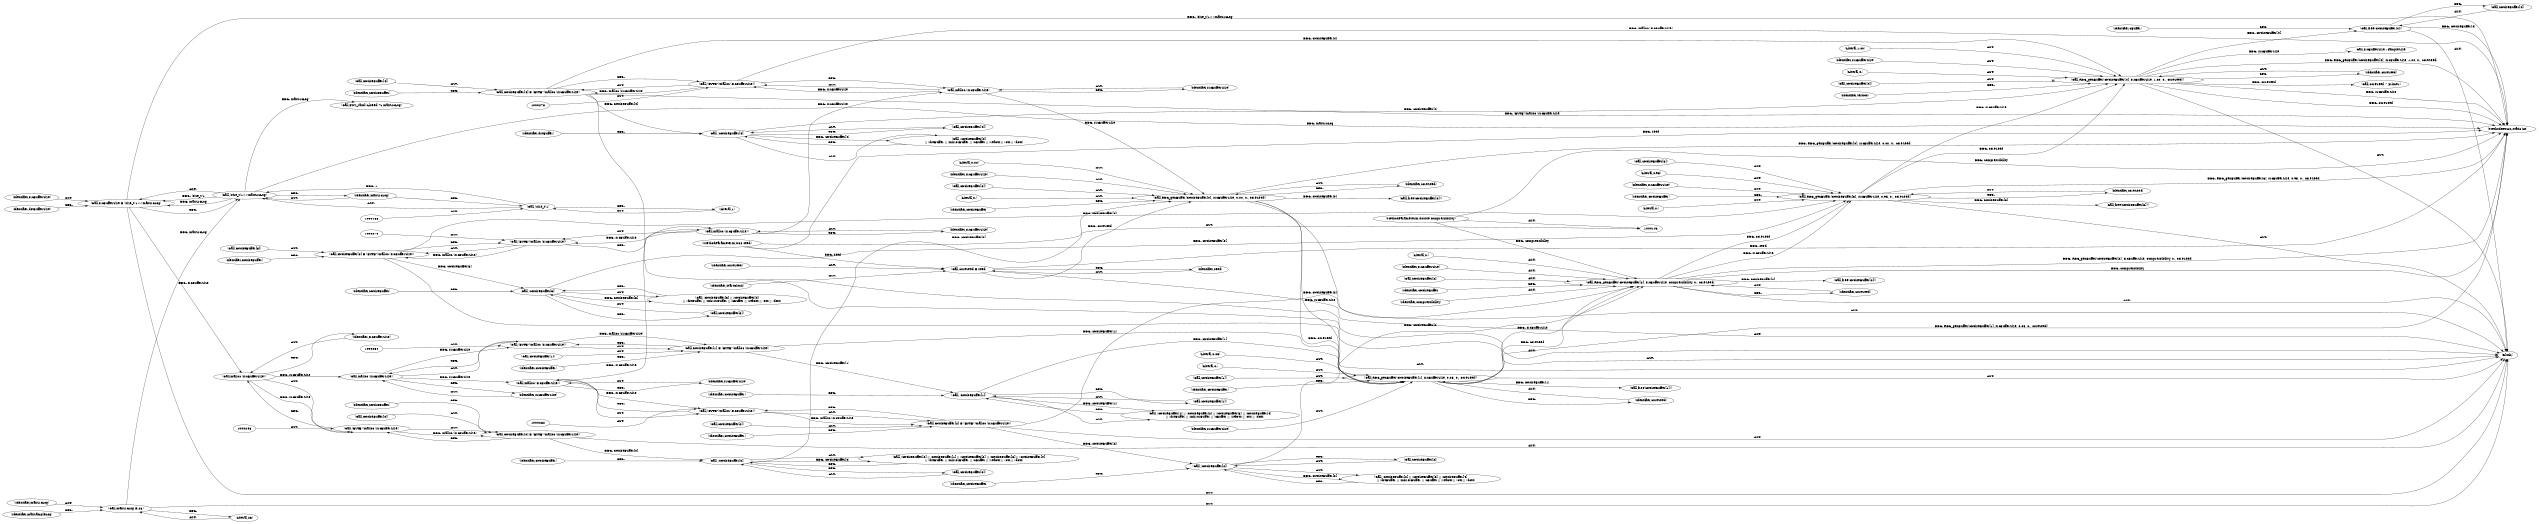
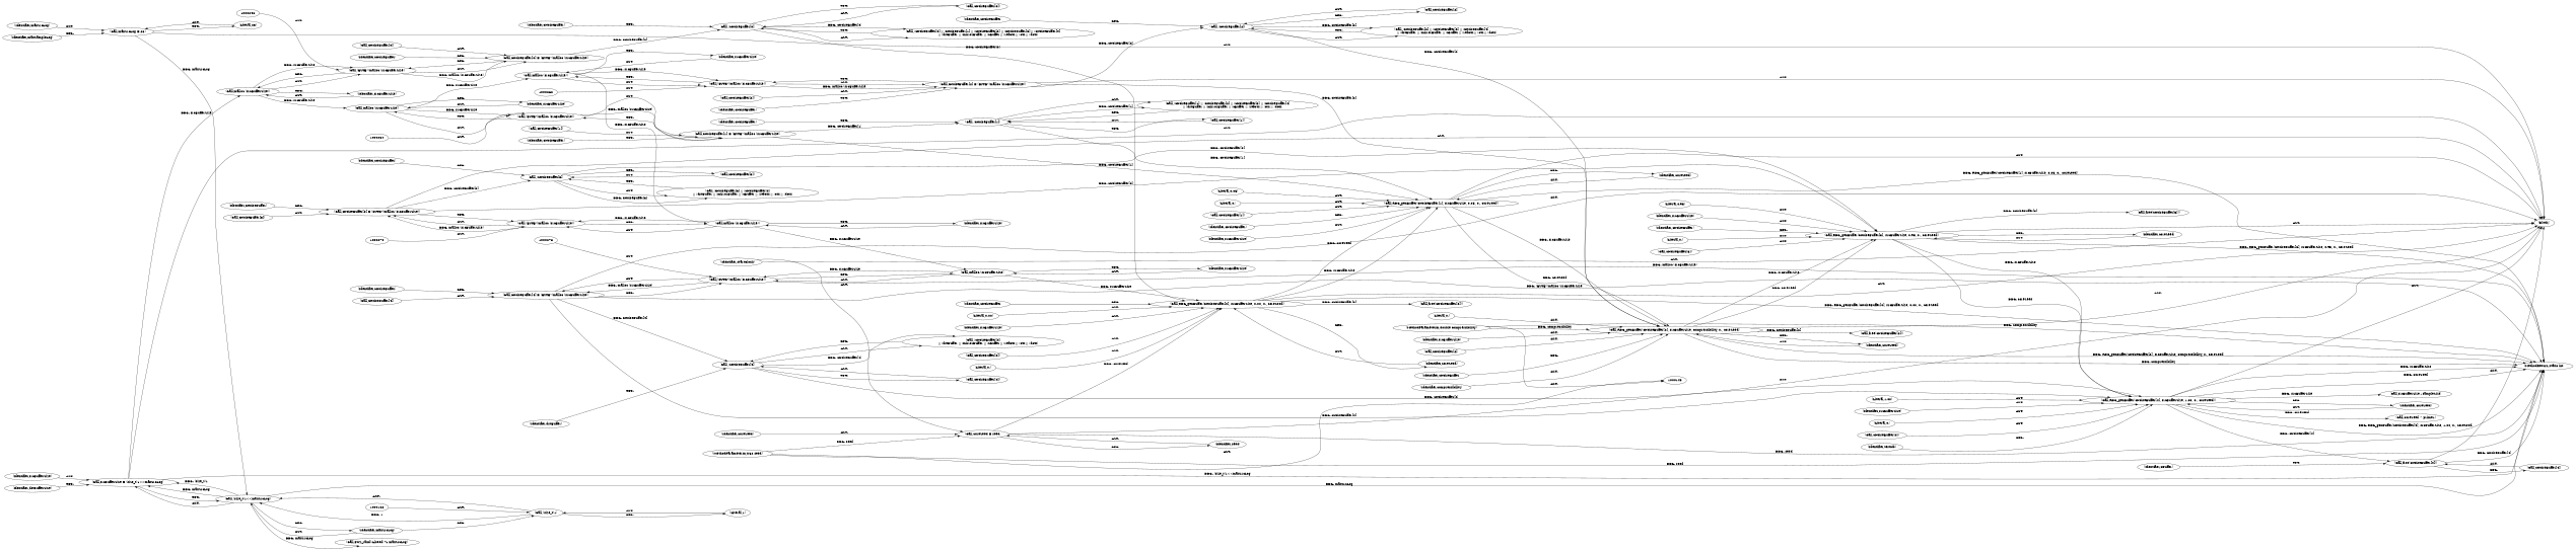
  digraph {
    rankdir=LR
    n1 [label="(Call,free(cNoiseBuffer[4]))"]
    n2 [label="(MethodReturn,static int)"]
    n3 [label="(Block,)"]
    n4 [label="(Call,cNoiseBuffer[4])"]
    n5 [label="(Call,RDG_genBuffer(cNoiseBuffer[4], srcBufferSize, 1.00, 0., coreSeed))"]
    n6 [label="(Identifier,coreSeed)"]
    n7 [label="(Call,coreSeed ^ prime1)"]
    n8 [label="(Call,srcBufferSize - sampleSize)"]
    n9 [label="(Call,!cNoiseBuffer[4])"]
    n10 [label="(Call,!cNoiseBuffer[4]\n           || !dstBuffer || !mirrorBuffer || !cBuffer || !refCtx || !ctx || !dctx)"]
    n11 [label="(Call,cNoiseBuffer[4])"]
    n12 [label="(Call,cNoiseBuffer[4] = (BYTE*)malloc (srcBufferSize))"]
    n13 [label="(Call,(BYTE*)malloc (srcBufferSize))"]
    n14 [label="(Call,malloc (srcBufferSize))"]
    n15 [label="(Call,RDG_genBuffer(cNoiseBuffer[0], srcBufferSize, 0.00, 0., coreSeed))"]
    n16 [label="(Identifier,srcBufferSize)"]
    n17 [label="(Call,RDG_genBuffer(cNoiseBuffer[1], srcBufferSize, 0.05, 0., coreSeed))"]
    n18 [label="(Identifier,coreSeed)"]
    n19 [label="(Call,free(cNoiseBuffer[0]))"]
    n20 [label="(Call,malloc (srcBufferSize))"]
    n21 [label="(Call,(BYTE*)malloc (srcBufferSize))"]
    n22 [label="(Identifier,srcBufferSize)"]
    n23 [label="(Call,cNoiseBuffer[3] = (BYTE*)malloc (srcBufferSize))"]
    n24 [label="(Call,malloc (srcBufferSize))"]
    n25 [label="(Call,(BYTE*)malloc (srcBufferSize))"]
    n26 [label="(Identifier,srcBufferSize)"]
    n27 [label="(Call,cNoiseBuffer[2] = (BYTE*)malloc (srcBufferSize))"]
    n28 [label="(Call,malloc (srcBufferSize))"]
    n29 [label="(Call,(BYTE*)malloc (srcBufferSize))"]
    n30 [label="(Identifier,srcBufferSize)"]
    n31 [label="(Call,cNoiseBuffer[1] = (BYTE*)malloc (srcBufferSize))"]
    n32 [label="(Call,malloc (srcBufferSize))"]
    n33 [label="(Call,(BYTE*)malloc (srcBufferSize))"]
    n34 [label="(Identifier,srcBufferSize)"]
    n35 [label="(Call,cNoiseBuffer[0] = (BYTE*)malloc (srcBufferSize))"]
    n36 [label="(Call,srcBufferSize = (size_t)1<<maxSrcLog)"]
    n37 [label="(Call,(size_t)1<<maxSrcLog)"]
    n38 [label="(Call,FUZ_rand(&lseed) % maxSrcLog)"]
    n39 [label="(Identifier,maxSrcLog)"]
    n40 [label="(Call,(size_t)1)"]
    n41 [label="(Literal,1)"]
    n42 [label="(Call,maxSrcLog = 23)"]
    n43 [label="(Literal,23)"]
    n44 [label="(Call,RDG_genBuffer(cNoiseBuffer[3], srcBufferSize, 0.95, 0., coreSeed))"]
    n45 [label="(Identifier,coreSeed)"]
    n46 [label="(Call,free(cNoiseBuffer[3]))"]
    n47 [label="(Call,!cNoiseBuffer[3])"]
    n48 [label="(Call,!cNoiseBuffer[3] || !cNoiseBuffer[4]\n           || !dstBuffer || !mirrorBuffer || !cBuffer || !refCtx || !ctx || !dctx)"]
    n49 [label="(Call,cNoiseBuffer[3])"]
    n50 [label="(Call,RDG_genBuffer(cNoiseBuffer[2], srcBufferSize, compressibility, 0., coreSeed))"]
    n51 [label="(Identifier,coreSeed)"]
    n52 [label="(Call,free(cNoiseBuffer[2]))"]
    n53 [label="(Call,!cNoiseBuffer[2])"]
    n54 [label="(Call,!cNoiseBuffer[2] || !cNoiseBuffer[3] || !cNoiseBuffer[4]\n           || !dstBuffer || !mirrorBuffer || !cBuffer || !refCtx || !ctx || !dctx)"]
    n55 [label="(Call,cNoiseBuffer[2])"]
-   n56 [label="(Call,free(cNoiseBuffer[1]))"]
    n57 [label="(Identifier,coreSeed)"]
    n58 [label="(Call,!cNoiseBuffer[1])"]
    n59 [label="(Call,!cNoiseBuffer[1] || !cNoiseBuffer[2] || !cNoiseBuffer[3] || !cNoiseBuffer[4]\n           || !dstBuffer || !mirrorBuffer || !cBuffer || !refCtx || !ctx || !dctx)"]
    n60 [label="(Call,cNoiseBuffer[1])"]
    n61 [label="(Call,!cNoiseBuffer[0])"]
    n62 [label="(Call,cNoiseBuffer[0])"]
    n63 [label="(Call,!cNoiseBuffer[0] || !cNoiseBuffer[1] || !cNoiseBuffer[2] || !cNoiseBuffer[3] || !cNoiseBuffer[4]\n           || !dstBuffer || !mirrorBuffer || !cBuffer || !refCtx || !ctx || !dctx)"]
    n64 [label="(Call,coreSeed = seed)"]
    n65 [label="(Identifier,seed)"]
    n66 [label="(MethodParameterIn,U32 seed)"]
    n67 [label=1000143]
    n68 [label="(MethodParameterIn,double compressibility)"]
    n69 [label="(Identifier,startClock)"]
    n70 [label="(Identifier,cNoiseBuffer)"]
    n71 [label="(Identifier,cNoiseBuffer)"]
    n72 [label="(Identifier,testNb)"]
    n73 [label="(Identifier,cNoiseBuffer)"]
    n74 [label="(Call,cNoiseBuffer[1])"]
    n75 [label="(Literal,1.00)"]
    n76 [label="(Identifier,cBuffer)"]
    n77 [label="(Literal,0.)"]
    n78 [label="(Identifier,coreSeed)"]
    n79 [label="(Literal,0.)"]
    n80 [label="(Identifier,srcBufferSize)"]
    n81 [label="(Identifier,srcBufferSize)"]
    n82 [label="(Identifier,dstBufferSize)"]
    n83 [label="(Call,cNoiseBuffer[2])"]
    n84 [label="(Literal,0.00)"]
    n85 [label="(Identifier,srcBufferSize)"]
    n86 [label="(Identifier,maxSrcLog)"]
    n87 [label="(Identifier,srcBufferSize)"]
    n88 [label="(Identifier,cNoiseBuffer)"]
    n89 [label="(Call,cNoiseBuffer[0])"]
    n90 [label="(Call,cNoiseBuffer[0])"]
    n91 [label="(Call,cNoiseBuffer[3])"]
    n92 [label="(Identifier,cNoiseBuffer)"]
    n93 [label="(Call,cNoiseBuffer[1])"]
    n94 [label="(Identifier,cNoiseBuffer)"]
    n95 [label="(Identifier,maxSampleLog)"]
    n96 [label="(Identifier,cNoiseBuffer)"]
    n97 [label="(Identifier,cNoiseBuffer)"]
    n98 [label="(Identifier,dstBuffer)"]
    n99 [label="(Identifier,cNoiseBuffer)"]
    n100 [label="(Call,cNoiseBuffer[2])"]
    n101 [label="(Identifier,srcBufferSize)"]
    n102 [label="(Call,cNoiseBuffer[3])"]
    n103 [label="(Literal,0.)"]
    n104 [label="(Identifier,cNoiseBuffer)"]
    n105 [label="(Identifier,cNoiseBuffer)"]
    n106 [label="(Identifier,compressibility)"]
    n107 [label="(Literal,0.)"]
    n108 [label="(Literal,0.05)"]
    n109 [label="(Identifier,cNoiseBuffer)"]
    n110 [label="(Literal,0.95)"]
    n111 [label="(Identifier,cNoiseBuffer)"]
    n112 [label="(Call,cNoiseBuffer[4])"]
    n113 [label="(Literal,0.)"]
    n114 [label="(Identifier,srcBufferSize)"]
    n115 [label="(Call,cNoiseBuffer[4])"]
    1000278
    1000168
    1000270
    1000262
    1000254
    1000246
    n1 -> n2 [label="DDG: cNoiseBuffer[4]"]
    n1 -> n3 [label="AST: "]
    n1 -> n4 [label="CFG: "]
    n4 -> n1 [label="AST: "]
    n5 -> n1 [label="DDG: cNoiseBuffer[4]"]
    n5 -> n2 [label="DDG: srcBufferSize"]
    n5 -> n2 [label="DDG: coreSeed"]
    n5 -> n2 [label="DDG: RDG_genBuffer(cNoiseBuffer[4], srcBufferSize, 1.00, 0., coreSeed)"]
    n5 -> n3 [label="AST: "]
    n5 -> n6 [label="CFG: "]
    n5 -> n7 [label="DDG: coreSeed"]
    n5 -> n8 [label="DDG: srcBufferSize"]
    n6 -> n5 [label="AST: "]
    n9 -> n5 [label="DDG: cNoiseBuffer[4]"]
    n9 -> n10 [label="AST: "]
    n9 -> n10 [label="DDG: cNoiseBuffer[4]"]
    n9 -> n11 [label="CFG: "]
    n10 -> n9 [label="CFG: "]
    n11 -> n9 [label="AST: "]
    n12 -> n2 [label="DDG: (BYTE*)malloc (srcBufferSize)"]
    n12 -> n3 [label="AST: "]
    n12 -> n5 [label="DDG: cNoiseBuffer[4]"]
    n12 -> n9 [label="DDG: cNoiseBuffer[4]"]
    n12 -> n13 [label="CFG: "]
    n13 -> n2 [label="DDG: malloc (srcBufferSize)"]
    n13 -> n12 [label="AST: "]
    n13 -> n12 [label="DDG: malloc (srcBufferSize)"]
    n13 -> n14 [label="CFG: "]
    n14 -> n13 [label="AST: "]
    n14 -> n13 [label="DDG: srcBufferSize"]
    n14 -> n15 [label="DDG: srcBufferSize"]
    n14 -> n16 [label="CFG: "]
    n15 -> n2 [label="DDG: RDG_genBuffer(cNoiseBuffer[0], srcBufferSize, 0.00, 0., coreSeed)"]
    n15 -> n3 [label="AST: "]
    n15 -> n17 [label="DDG: srcBufferSize"]
    n15 -> n17 [label="DDG: coreSeed"]
    n15 -> n18 [label="CFG: "]
    n15 -> n19 [label="DDG: cNoiseBuffer[0]"]
    n16 -> n14 [label="AST: "]
    n17 -> n2 [label="DDG: RDG_genBuffer(cNoiseBuffer[1], srcBufferSize, 0.05, 0., coreSeed)"]
    n17 -> n3 [label="AST: "]
    n17 -> n50 [label="DDG: srcBufferSize"]
    n17 -> n50 [label="DDG: coreSeed"]
-   n17 -> n56 [label="DDG: cNoiseBuffer[1]"]
    n17 -> n57 [label="CFG: "]
    n18 -> n15 [label="AST: "]
    n20 -> n14 [label="DDG: srcBufferSize"]
    n20 -> n21 [label="AST: "]
    n20 -> n21 [label="DDG: srcBufferSize"]
    n20 -> n22 [label="CFG: "]
    n21 -> n20 [label="CFG: "]
    n21 -> n23 [label="AST: "]
    n21 -> n23 [label="DDG: malloc (srcBufferSize)"]
    n22 -> n20 [label="AST: "]
    n23 -> n3 [label="AST: "]
    n23 -> n21 [label="CFG: "]
    n23 -> n44 [label="DDG: cNoiseBuffer[3]"]
    n23 -> n47 [label="DDG: cNoiseBuffer[3]"]
    n24 -> n20 [label="DDG: srcBufferSize"]
    n24 -> n25 [label="AST: "]
    n24 -> n25 [label="DDG: srcBufferSize"]
    n24 -> n26 [label="CFG: "]
    n25 -> n24 [label="CFG: "]
    n25 -> n27 [label="AST: "]
    n25 -> n27 [label="DDG: malloc (srcBufferSize)"]
    n26 -> n24 [label="AST: "]
    n27 -> n3 [label="AST: "]
    n27 -> n25 [label="CFG: "]
    n27 -> n50 [label="DDG: cNoiseBuffer[2]"]
    n27 -> n53 [label="DDG: cNoiseBuffer[2]"]
    n28 -> n24 [label="DDG: srcBufferSize"]
    n28 -> n29 [label="AST: "]
    n28 -> n29 [label="DDG: srcBufferSize"]
    n28 -> n30 [label="CFG: "]
    n29 -> n28 [label="CFG: "]
    n29 -> n31 [label="AST: "]
    n29 -> n31 [label="DDG: malloc (srcBufferSize)"]
    n30 -> n28 [label="AST: "]
    n31 -> n17 [label="DDG: cNoiseBuffer[1]"]
    n31 -> n29 [label="CFG: "]
    n31 -> n58 [label="DDG: cNoiseBuffer[1]"]
    n32 -> n28 [label="DDG: srcBufferSize"]
    n32 -> n33 [label="AST: "]
    n32 -> n33 [label="DDG: srcBufferSize"]
    n32 -> n34 [label="CFG: "]
    n33 -> n32 [label="CFG: "]
    n33 -> n35 [label="AST: "]
    n33 -> n35 [label="DDG: malloc (srcBufferSize)"]
    n34 -> n32 [label="AST: "]
-   n35 -> n3 [label="AST: "]
    n35 -> n33 [label="CFG: "]
    n35 -> n61 [label="DDG: cNoiseBuffer[0]"]
    n36 -> n2 [label="DDG: (size_t)1<<maxSrcLog"]
    n36 -> n3 [label="AST: "]
    n36 -> n32 [label="DDG: srcBufferSize"]
    n36 -> n37 [label="CFG: "]
    n37 -> n2 [label="DDG: maxSrcLog"]
    n37 -> n36 [label="AST: "]
    n37 -> n36 [label="DDG: (size_t)1"]
    n37 -> n36 [label="DDG: maxSrcLog"]
    n37 -> n38 [label="DDG: maxSrcLog"]
    n37 -> n39 [label="CFG: "]
    n39 -> n37 [label="AST: "]
    n39 -> n40 [label="CFG: "]
    n40 -> n37 [label="AST: "]
    n40 -> n37 [label="DDG: 1"]
    n40 -> n41 [label="CFG: "]
    n41 -> n40 [label="AST: "]
    n42 -> n3 [label="AST: "]
    n42 -> n37 [label="DDG: maxSrcLog"]
    n42 -> n43 [label="CFG: "]
    n43 -> n42 [label="AST: "]
    n44 -> n2 [label="DDG: RDG_genBuffer(cNoiseBuffer[3], srcBufferSize, 0.95, 0., coreSeed)"]
    n44 -> n3 [label="AST: "]
    n44 -> n5 [label="DDG: srcBufferSize"]
    n44 -> n5 [label="DDG: coreSeed"]
    n44 -> n45 [label="CFG: "]
    n44 -> n46 [label="DDG: cNoiseBuffer[3]"]
    n45 -> n44 [label="AST: "]
    n47 -> n44 [label="DDG: cNoiseBuffer[3]"]
    n47 -> n48 [label="AST: "]
    n47 -> n48 [label="DDG: cNoiseBuffer[3]"]
    n47 -> n49 [label="CFG: "]
    n48 -> n47 [label="CFG: "]
    n49 -> n47 [label="AST: "]
    n50 -> n2 [label="DDG: compressibility"]
    n50 -> n2 [label="DDG: RDG_genBuffer(cNoiseBuffer[2], srcBufferSize, compressibility, 0., coreSeed)"]
    n50 -> n3 [label="AST: "]
    n50 -> n44 [label="DDG: srcBufferSize"]
    n50 -> n44 [label="DDG: coreSeed"]
    n50 -> n51 [label="CFG: "]
    n50 -> n52 [label="DDG: cNoiseBuffer[2]"]
    n51 -> n50 [label="AST: "]
    n53 -> n50 [label="DDG: cNoiseBuffer[2]"]
    n53 -> n54 [label="AST: "]
    n53 -> n54 [label="DDG: cNoiseBuffer[2]"]
    n53 -> n55 [label="CFG: "]
    n54 -> n53 [label="CFG: "]
    n55 -> n53 [label="AST: "]
    n57 -> n17 [label="AST: "]
    n58 -> n17 [label="DDG: cNoiseBuffer[1]"]
    n58 -> n59 [label="AST: "]
    n58 -> n59 [label="DDG: cNoiseBuffer[1]"]
    n58 -> n60 [label="CFG: "]
    n59 -> n58 [label="CFG: "]
    n60 -> n58 [label="AST: "]
    n61 -> n15 [label="DDG: cNoiseBuffer[0]"]
    n61 -> n62 [label="CFG: "]
    n61 -> n63 [label="AST: "]
    n61 -> n63 [label="DDG: cNoiseBuffer[0]"]
    n62 -> n61 [label="AST: "]
    n63 -> n61 [label="CFG: "]
    n64 -> n2 [label="DDG: seed"]
    n64 -> n3 [label="AST: "]
    n64 -> n15 [label="DDG: coreSeed"]
    n64 -> n65 [label="CFG: "]
    n65 -> n64 [label="AST: "]
    n66 -> n2 [label="DDG: seed"]
    n66 -> n64 [label="DDG: seed"]
    n66 -> n67 [label="AST: "]
    n68 -> n2 [label="DDG: compressibility"]
    n68 -> n50 [label="DDG: compressibility"]
    n68 -> n67 [label="AST: "]
    n69 -> n3 [label="AST: "]
    n69 -> n64 [label="AST: "]
    n70 -> n44 [label="CFG: "]
    n71 -> n23 [label="CFG: "]
    n72 -> n5 [label="CFG: "]
    n73 -> n15 [label="CFG: "]
    n74 -> n31 [label="AST: "]
    n75 -> n5 [label="AST: "]
    n76 -> n1 [label="CFG: "]
    n77 -> n44 [label="AST: "]
    n78 -> n64 [label="AST: "]
    n79 -> n17 [label="AST: "]
    n80 -> n36 [label="AST: "]
    n81 -> n5 [label="AST: "]
    n82 -> n36 [label="CFG: "]
    n83 -> n27 [label="AST: "]
    n84 -> n15 [label="AST: "]
    n85 -> n15 [label="AST: "]
    n86 -> n42 [label="AST: "]
    n87 -> n50 [label="AST: "]
    n88 -> n31 [label="CFG: "]
    n89 -> n15 [label="AST: "]
    n90 -> n35 [label="AST: "]
    n91 -> n44 [label="AST: "]
    n92 -> n53 [label="CFG: "]
    n93 -> n17 [label="AST: "]
    n94 -> n47 [label="CFG: "]
    n95 -> n42 [label="CFG: "]
    n96 -> n27 [label="CFG: "]
    n97 -> n12 [label="CFG: "]
    n98 -> n9 [label="CFG: "]
    n99 -> n17 [label="CFG: "]
    n100 -> n50 [label="AST: "]
    n101 -> n17 [label="AST: "]
    n102 -> n23 [label="AST: "]
    n103 -> n5 [label="AST: "]
    n104 -> n50 [label="CFG: "]
    n105 -> n61 [label="CFG: "]
    n106 -> n50 [label="AST: "]
    n107 -> n50 [label="AST: "]
    n108 -> n17 [label="AST: "]
    n109 -> n58 [label="CFG: "]
    n110 -> n44 [label="AST: "]
    n111 -> n35 [label="CFG: "]
    n112 -> n5 [label="AST: "]
    n113 -> n15 [label="AST: "]
    n114 -> n44 [label="AST: "]
    n115 -> n12 [label="AST: "]
    1000278 -> n13 [label="AST: "]
    1000168 -> n40 [label="AST: "]
    1000270 -> n21 [label="AST: "]
    1000262 -> n25 [label="AST: "]
    1000254 -> n29 [label="AST: "]
    1000246 -> n33 [label="AST: "]
  }
